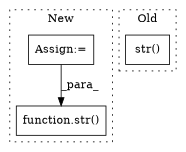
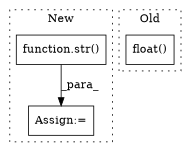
  digraph {
    node [a=75 shape=box]
    n1 [l="4,1" label="function.str()" s="2579,2590"]
    n2 [a=68 l=3 label="Assign:=" s=2635]
-   n3 [l=29 label="str()" s=1023]
+   n3 [l=29 label="float()" s=1023]
    subgraph cluster_1 {
      label=New
      style=dotted
      n1
      n2
    }
    subgraph cluster_2 {
      label=Old
      style=dotted
      n3
    }
-   n2 -> n1 [label=_para_]
+   n1 -> n2 [label=_para_]
  }
